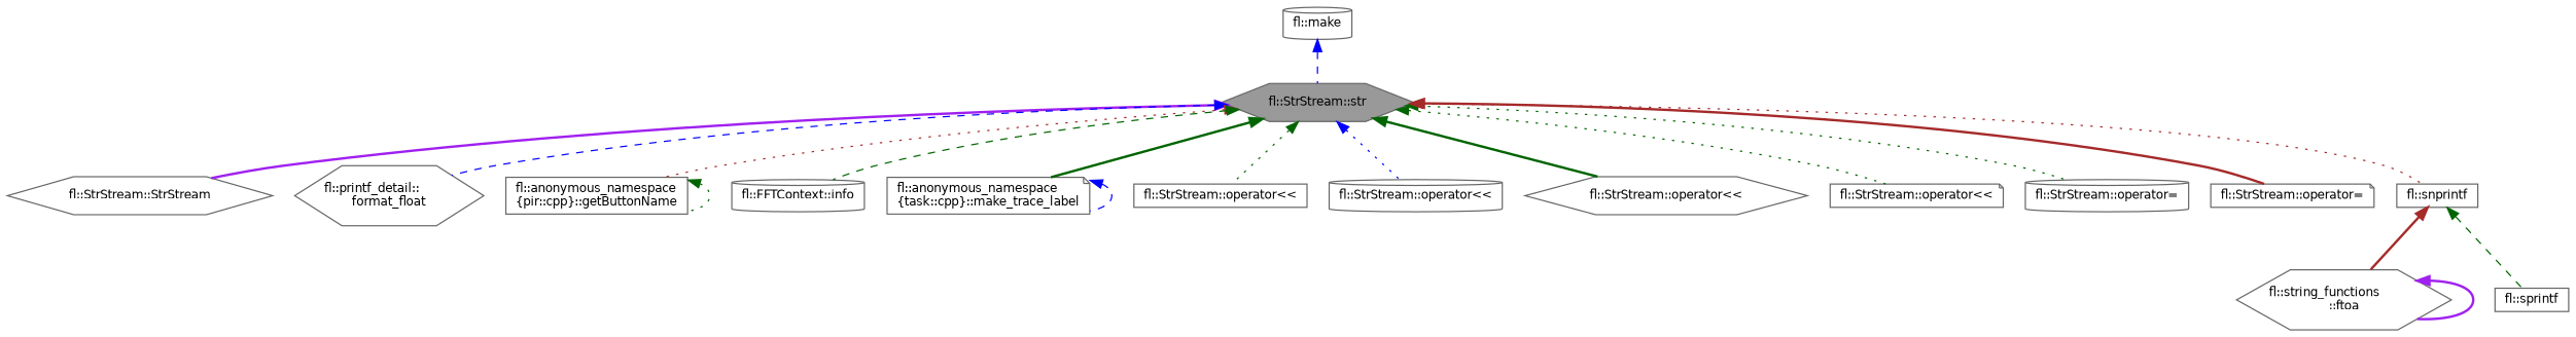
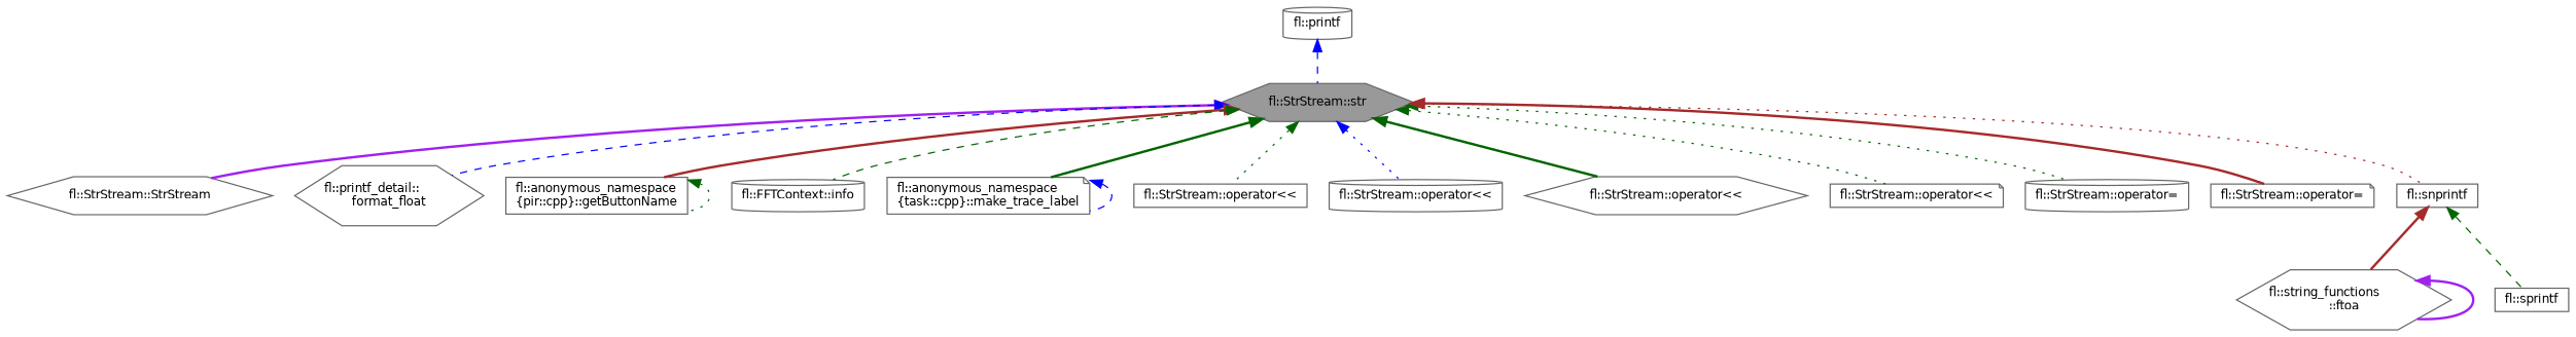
  digraph {
    rankdir=TB
    node [color=grey40 fillcolor=white fontname=Helvetica fontsize=10 shape=hexagon style=filled]
    edge [color=darkgreen dir=back fontname=Helvetica fontsize=10 labelfontname=Helvetica labelfontsize=10 style=bold]
    n1 [color=gray40 fillcolor=grey60 fontcolor=black height=0.2 label="fl::StrStream::str" width=0.4]
    n2 [height=0.2 label="fl::StrStream::StrStream" width=0.4]
    n3 [height=0.2 label="fl::printf_detail::\lformat_float" width=0.4]
    n4 [height=0.2 label="fl::anonymous_namespace\l\{pir::cpp\}::getButtonName" shape=box width=0.4]
    n5 [height=0.2 label="fl::FFTContext::info" shape=cylinder width=0.4]
    n6 [height=0.2 label="fl::anonymous_namespace\l\{task::cpp\}::make_trace_label" shape=note width=0.4]
    n7 [height=0.2 label="fl::StrStream::operator\<\<" shape=box width=0.4]
    n8 [height=0.2 label="fl::StrStream::operator\<\<" shape=cylinder width=0.4]
    n9 [height=0.2 label="fl::StrStream::operator\<\<" width=0.4]
    n10 [height=0.2 label="fl::StrStream::operator\<\<" shape=note width=0.4]
    n11 [height=0.2 label="fl::StrStream::operator=" shape=cylinder width=0.4]
    n12 [height=0.2 label="fl::StrStream::operator=" shape=note width=0.4]
    n13 [height=0.2 label="fl::snprintf" shape=box width=0.4]
-   n14 [height=0.2 label="fl::make" shape=cylinder width=0.4]
+   n14 [height=0.2 label="fl::printf" shape=cylinder width=0.4]
    n15 [height=0.2 label="fl::string_functions\l::ftoa" width=0.4]
    n16 [height=0.2 label="fl::sprintf" shape=box width=0.4]
    n1 -> n2 [color=purple]
    n1 -> n3 [color=blue style=dashed]
-   n1 -> n4 [color=brown style=dotted]
+   n1 -> n4 [color=brown]
    n1 -> n5 [style=dashed]
    n1 -> n6
    n1 -> n7 [style=dotted]
    n1 -> n8 [color=blue style=dotted]
    n1 -> n9
    n1 -> n10 [style=dotted]
    n1 -> n11 [style=dotted]
    n1 -> n12 [color=brown]
    n1 -> n13 [color=brown style=dotted]
    n4 -> n4 [style=dotted]
    n6 -> n6 [color=blue style=dashed]
    n13 -> n15 [color=brown]
    n13 -> n16 [style=dashed]
    n14 -> n1 [color=blue style=dashed]
    n15 -> n15 [color=purple]
  }
